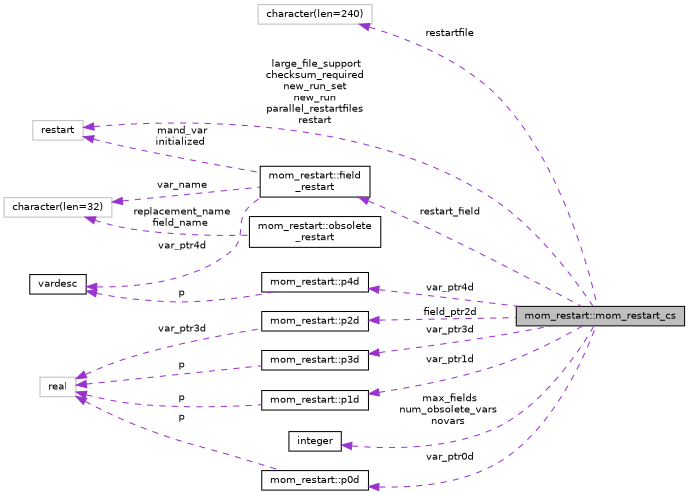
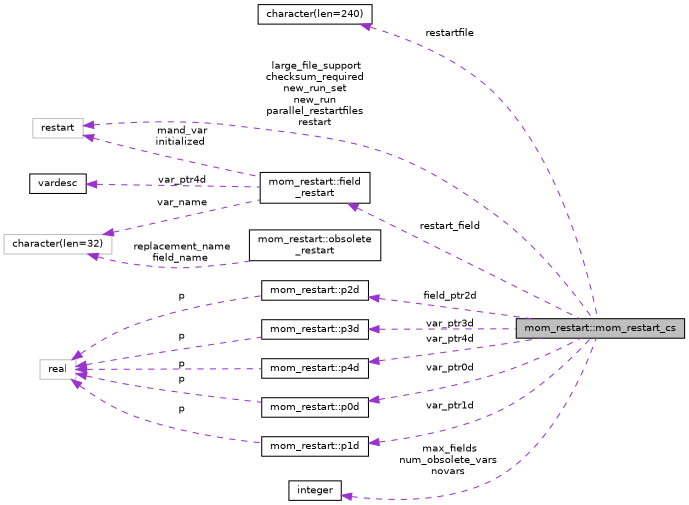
  digraph {
    rankdir=LR
    node [color=black fillcolor=white fontname=Helvetica fontsize=10 shape=record style=filled]
    edge [color=darkorchid3 dir=back fontname=Helvetica fontsize=10 labelfontname=Helvetica labelfontsize=10 style=dashed]
    n1 [fillcolor=grey75 fontcolor=black height=0.2 label="mom_restart::mom_restart_cs" width=0.4]
-   n2 [color=grey75 height=0.2 label="character(len=240)" width=0.4]
+   n2 [height=0.2 label="character(len=240)" width=0.4]
    n3 [color=grey75 height=0.2 label=restart width=0.4]
    n4 [height=0.2 label="mom_restart::field\l_restart" width=0.4]
    n5 [height=0.2 label=vardesc width=0.4]
    n6 [color=grey75 height=0.2 label="character(len=32)" width=0.4]
    n7 [height=0.2 label="mom_restart::obsolete\l_restart" width=0.4]
    n8 [height=0.2 label="mom_restart::p2d" width=0.4]
    n9 [color=grey75 height=0.2 label=real width=0.4]
    n10 [height=0.2 label="mom_restart::p3d" width=0.4]
    n11 [height=0.2 label="mom_restart::p4d" width=0.4]
    n12 [height=0.2 label="mom_restart::p0d" width=0.4]
    n13 [height=0.2 label="mom_restart::p1d" width=0.4]
    n14 [height=0.2 label=integer width=0.4]
    n2 -> n1 [label=" restartfile"]
    n3 -> n1 [label=" large_file_support\nchecksum_required\nnew_run_set\nnew_run\nparallel_restartfiles\nrestart"]
    n3 -> n4 [label=" mand_var\ninitialized"]
    n4 -> n1 [label=" restart_field"]
    n5 -> n4 [label=" var_ptr4d"]
    n6 -> n4 [label=" var_name"]
    n6 -> n7 [label=" replacement_name\nfield_name"]
    n8 -> n1 [label=" field_ptr2d"]
-   n9 -> n8 [label=" var_ptr3d"]
+   n9 -> n8 [label=" p"]
    n9 -> n10 [label=" p"]
-   n5 -> n11 [label=" p"]
+   n9 -> n11 [label=" p"]
    n9 -> n12 [label=" p"]
    n9 -> n13 [label=" p"]
    n10 -> n1 [label=" var_ptr3d"]
    n11 -> n1 [label=" var_ptr4d"]
    n12 -> n1 [label=" var_ptr0d"]
    n13 -> n1 [label=" var_ptr1d"]
    n14 -> n1 [label=" max_fields\nnum_obsolete_vars\nnovars"]
  }
